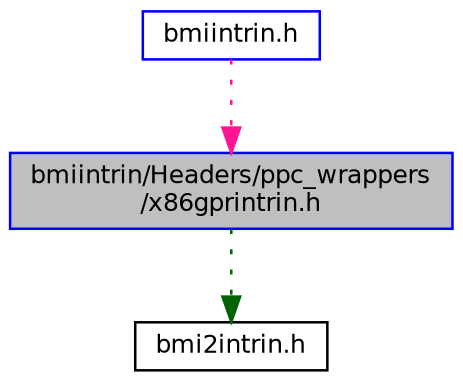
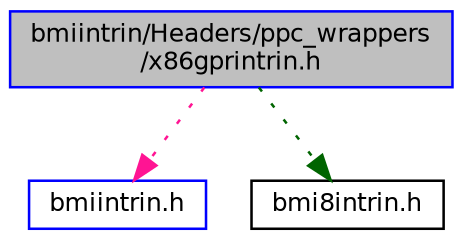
  digraph {
    node [color=blue fontname=Helvetica fontsize=10 shape=record]
    edge [fontname=Helvetica fontsize=10 labelfontname=Helvetica labelfontsize=10 style=dotted]
    n1 [fillcolor=grey75 fontcolor=black height=0.2 label="bmiintrin/Headers/ppc_wrappers\l/x86gprintrin.h" style=filled width=0.4]
    n2 [height=0.2 label="bmiintrin.h" width=0.4]
-   n3 [color=black height=0.2 label="bmi2intrin.h" width=0.4]
-   n2 -> n1 [color=deeppink]
+   n3 [color=black height=0.2 label="bmi8intrin.h" width=0.4]
+   n1 -> n2 [color=deeppink]
    n1 -> n3 [color=darkgreen]
  }
